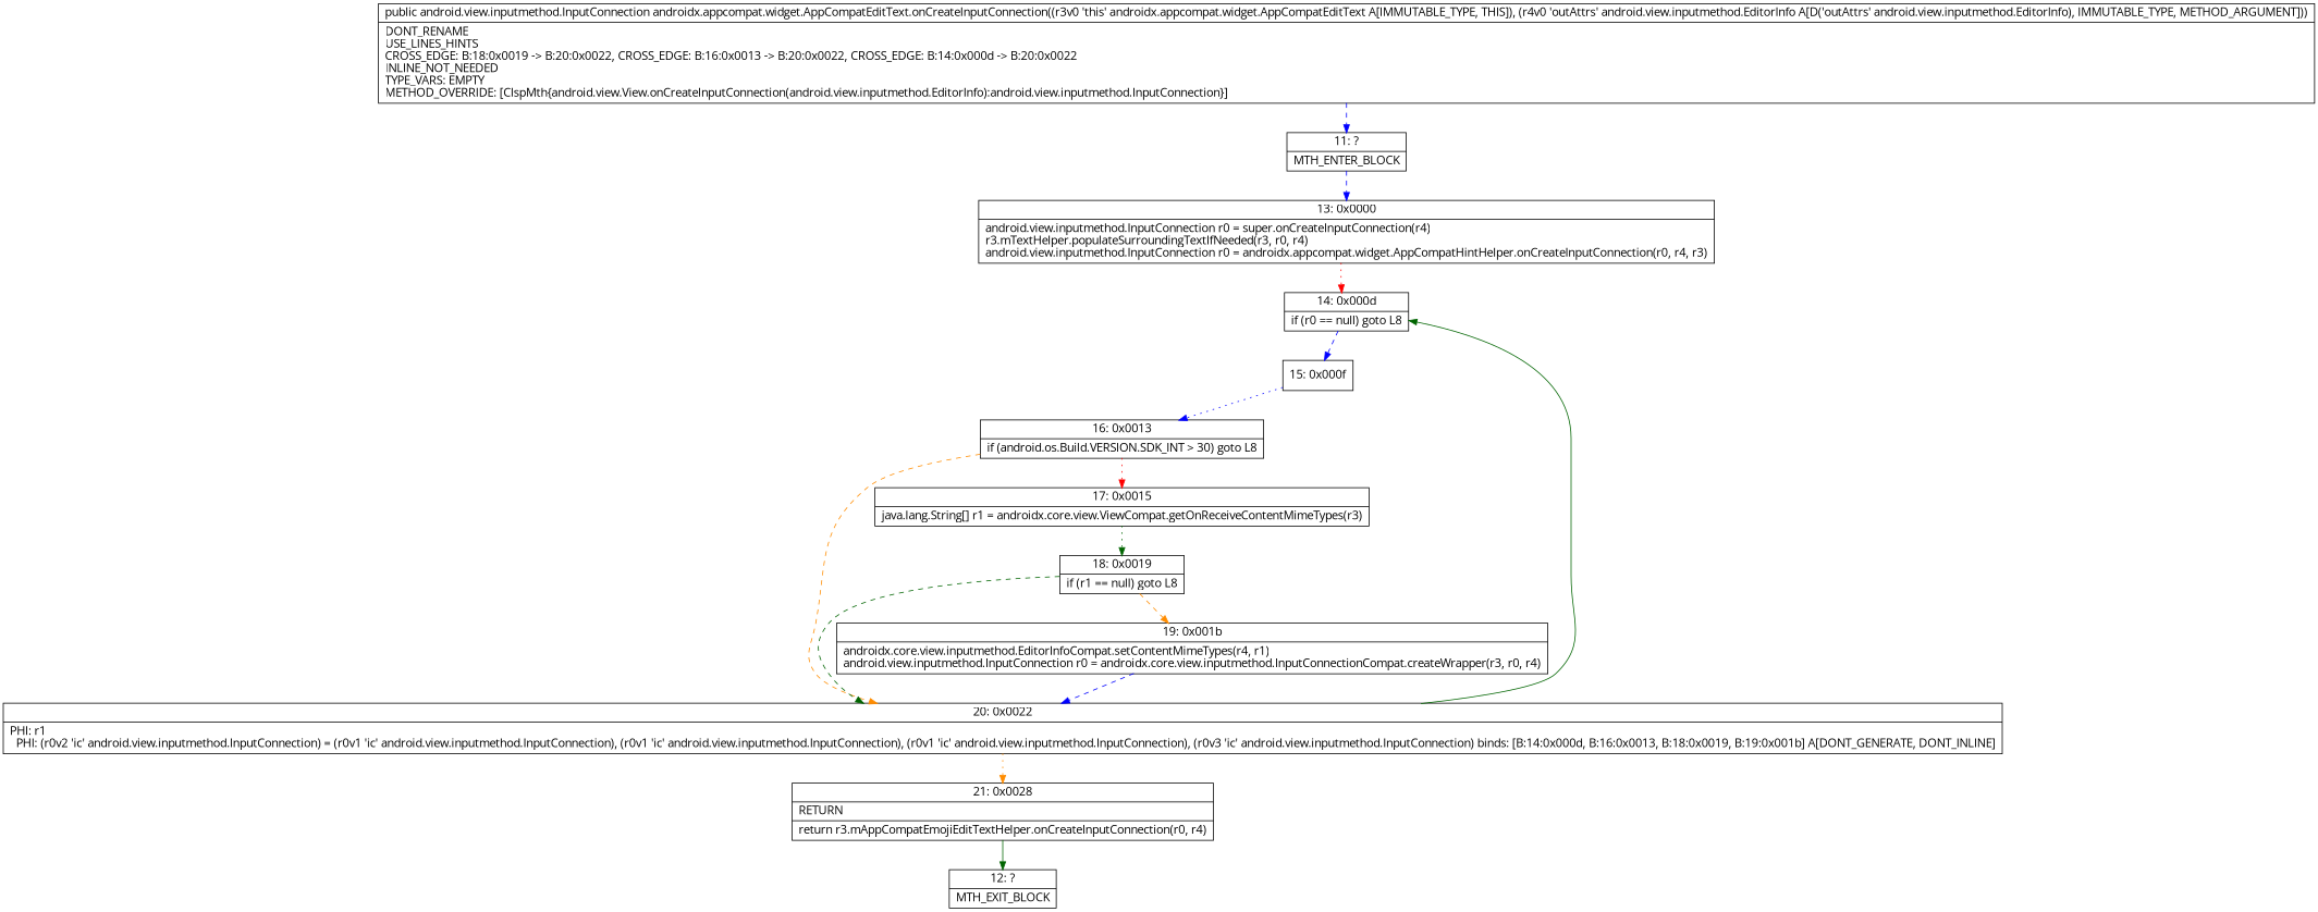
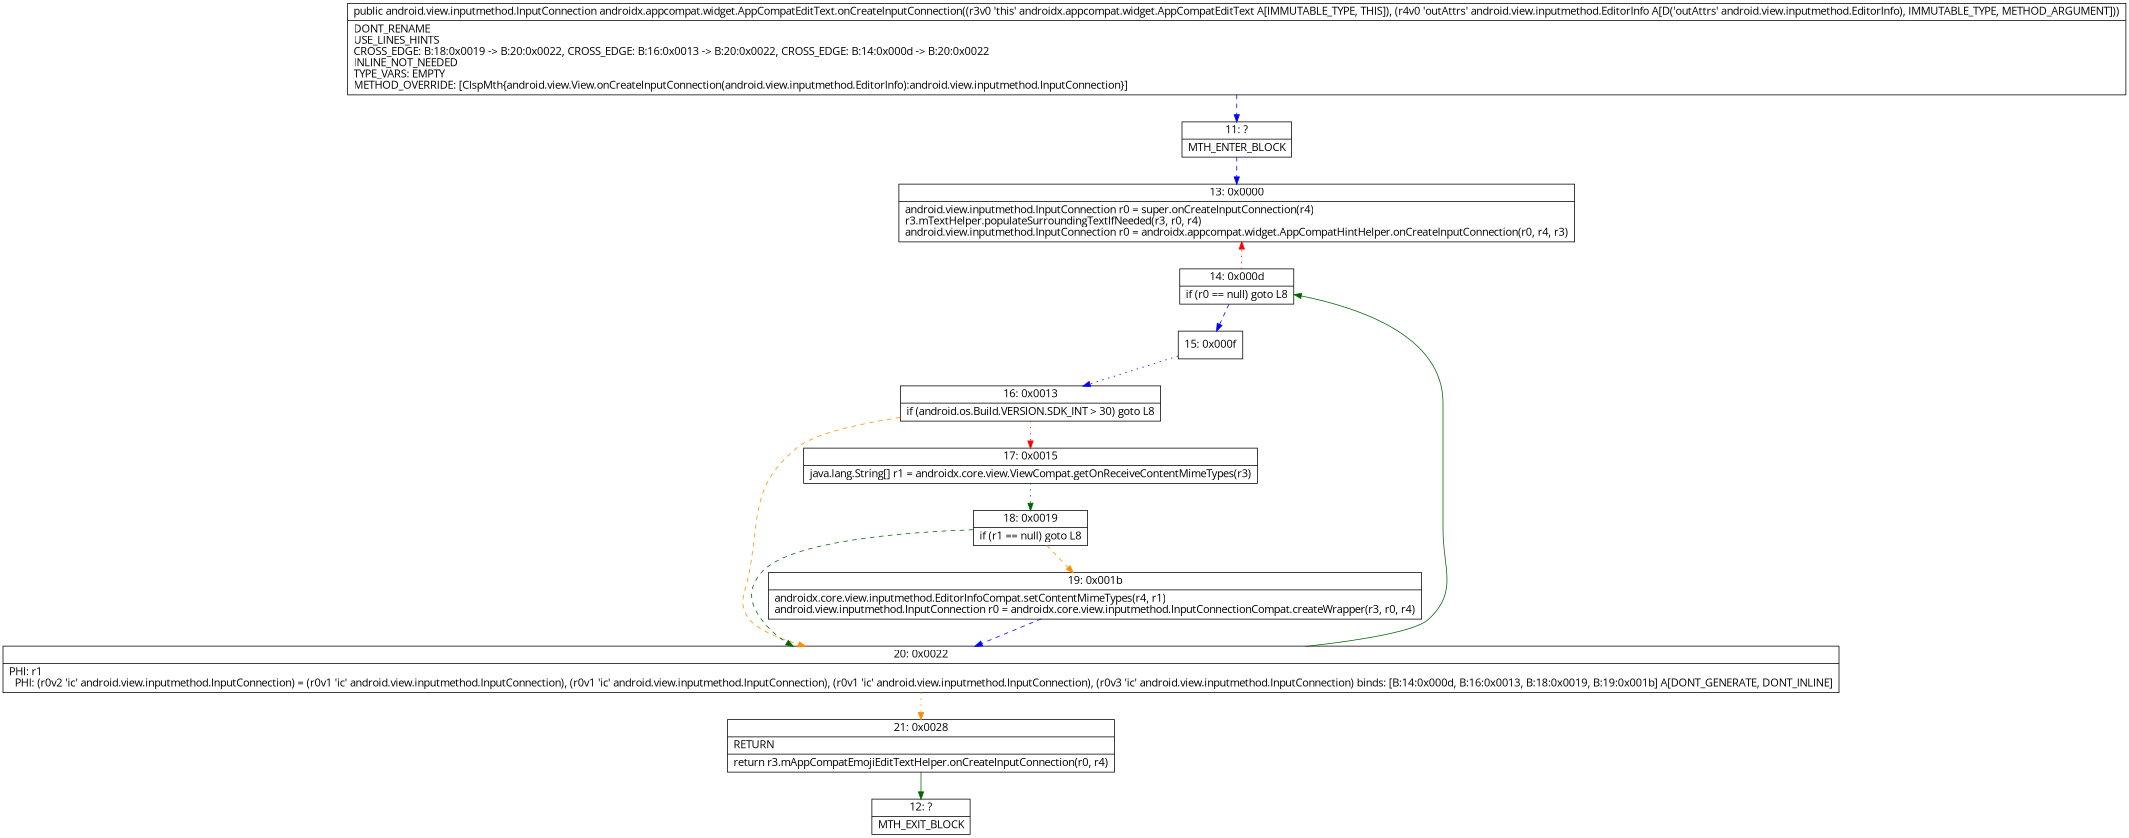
  digraph {
    fontname="Open Sans"
    node [fontname="Open Sans" shape=record]
    edge [color=blue fontname="Open Sans" style=dashed]
    n1 [label="{11\:\ ?|MTH_ENTER_BLOCK\l}"]
    n2 [label="{13\:\ 0x0000|android.view.inputmethod.InputConnection r0 = super.onCreateInputConnection(r4)\lr3.mTextHelper.populateSurroundingTextIfNeeded(r3, r0, r4)\landroid.view.inputmethod.InputConnection r0 = androidx.appcompat.widget.AppCompatHintHelper.onCreateInputConnection(r0, r4, r3)\l}"]
    n3 [label="{14\:\ 0x000d|if (r0 == null) goto L8\l}"]
    n4 [label="{15\:\ 0x000f}"]
    n5 [label="{16\:\ 0x0013|if (android.os.Build.VERSION.SDK_INT \> 30) goto L8\l}"]
    n6 [label="{20\:\ 0x0022|PHI: r1 \l  PHI: (r0v2 'ic' android.view.inputmethod.InputConnection) = (r0v1 'ic' android.view.inputmethod.InputConnection), (r0v1 'ic' android.view.inputmethod.InputConnection), (r0v1 'ic' android.view.inputmethod.InputConnection), (r0v3 'ic' android.view.inputmethod.InputConnection) binds: [B:14:0x000d, B:16:0x0013, B:18:0x0019, B:19:0x001b] A[DONT_GENERATE, DONT_INLINE]\l}"]
    n7 [label="{21\:\ 0x0028|RETURN\l|return r3.mAppCompatEmojiEditTextHelper.onCreateInputConnection(r0, r4)\l}"]
    n8 [label="{17\:\ 0x0015|java.lang.String[] r1 = androidx.core.view.ViewCompat.getOnReceiveContentMimeTypes(r3)\l}"]
    n9 [label="{18\:\ 0x0019|if (r1 == null) goto L8\l}"]
    n10 [label="{19\:\ 0x001b|androidx.core.view.inputmethod.EditorInfoCompat.setContentMimeTypes(r4, r1)\landroid.view.inputmethod.InputConnection r0 = androidx.core.view.inputmethod.InputConnectionCompat.createWrapper(r3, r0, r4)\l}"]
    n11 [label="{12\:\ ?|MTH_EXIT_BLOCK\l}"]
    n12 [label="{public android.view.inputmethod.InputConnection androidx.appcompat.widget.AppCompatEditText.onCreateInputConnection((r3v0 'this' androidx.appcompat.widget.AppCompatEditText A[IMMUTABLE_TYPE, THIS]), (r4v0 'outAttrs' android.view.inputmethod.EditorInfo A[D('outAttrs' android.view.inputmethod.EditorInfo), IMMUTABLE_TYPE, METHOD_ARGUMENT]))  | DONT_RENAME\lUSE_LINES_HINTS\lCROSS_EDGE: B:18:0x0019 \-\> B:20:0x0022, CROSS_EDGE: B:16:0x0013 \-\> B:20:0x0022, CROSS_EDGE: B:14:0x000d \-\> B:20:0x0022\lINLINE_NOT_NEEDED\lTYPE_VARS: EMPTY\lMETHOD_OVERRIDE: [ClspMth\{android.view.View.onCreateInputConnection(android.view.inputmethod.EditorInfo):android.view.inputmethod.InputConnection\}]\l}"]
    n1 -> n2
-   n2 -> n3 [color=red style=dotted]
+   n3 -> n2 [color=red style=dotted]
    n3 -> n4
    n4 -> n5 [style=dotted]
    n5 -> n6 [color=darkorange]
    n5 -> n8 [color=red style=dotted]
    n6 -> n3 [color=darkgreen style=solid]
    n6 -> n7 [color=darkorange style=dotted]
    n7 -> n11 [color=darkgreen style=solid]
    n8 -> n9 [color=darkgreen style=dotted]
    n9 -> n6 [color=darkgreen]
    n9 -> n10 [color=darkorange]
    n10 -> n6
    n12 -> n1
  }
